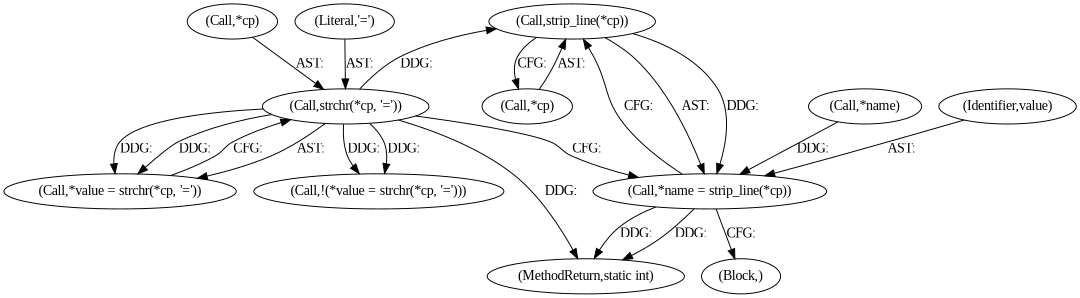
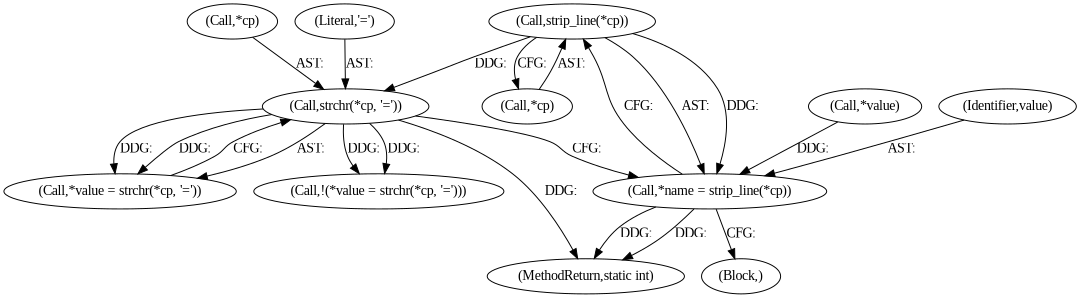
  digraph {
    fontname="Liberation Serif"
    node [fontname="Liberation Serif"]
    edge [fontname="Liberation Serif"]
    n1 [label="(Call,strip_line(*cp))"]
    n2 [label="(Call,*name = strip_line(*cp))"]
    n3 [label="(Call,*cp)"]
    n4 [label="(MethodReturn,static int)"]
    n5 [label="(Block,)"]
    n6 [label="(Call,strchr(*cp, '='))"]
    n7 [label="(Call,!(*value = strchr(*cp, '=')))"]
    n8 [label="(Call,*value = strchr(*cp, '='))"]
    n9 [label="(Literal,'=')"]
    n10 [label="(Call,*cp)"]
-   n11 [label="(Call,*name)"]
+   n11 [label="(Call,*value)"]
    n12 [label="(Identifier,value)"]
    n1 -> n2 [label="AST: "]
    n1 -> n2 [label="DDG: "]
    n1 -> n3 [label="CFG: "]
    n2 -> n1 [label="CFG: "]
    n2 -> n4 [label="DDG: "]
    n2 -> n4 [label="DDG: "]
    n2 -> n5 [label="CFG: "]
    n3 -> n1 [label="AST: "]
-   n6 -> n1 [label="DDG: "]
+   n1 -> n6 [label="DDG: "]
    n6 -> n2 [label="CFG: "]
    n6 -> n4 [label="DDG: "]
    n6 -> n7 [label="DDG: "]
    n6 -> n7 [label="DDG: "]
    n6 -> n8 [label="AST: "]
    n6 -> n8 [label="DDG: "]
    n6 -> n8 [label="DDG: "]
    n8 -> n6 [label="CFG: "]
    n9 -> n6 [label="AST: "]
    n10 -> n6 [label="AST: "]
    n11 -> n2 [label="DDG: "]
    n12 -> n2 [label="AST: "]
  }
